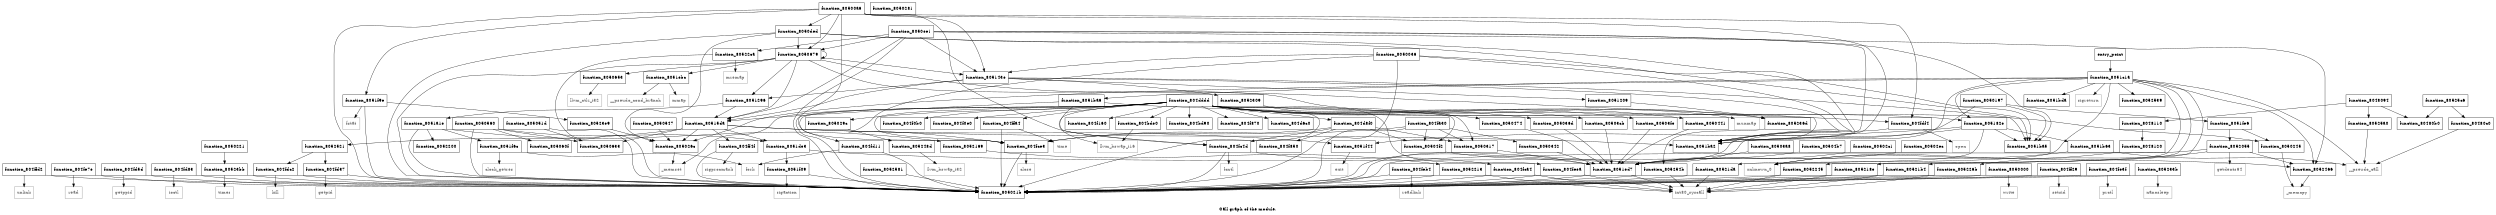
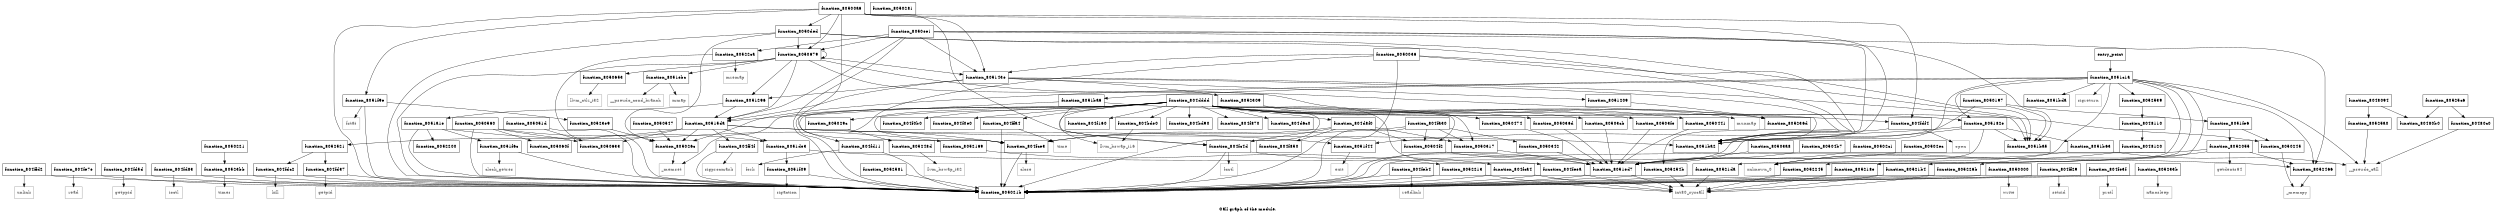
  digraph {
    label="Call graph of the module."
    node [shape=record]
    n1 [label="{function_804fc4d}"]
    n2 [label="{function_804fca4}"]
    n3 [label="{function_805021b}"]
    n4 [color=gray50 fontcolor=gray50 label="{fcntl}"]
    n5 [color=gray50 fontcolor=gray50 label="{int80_syscall}"]
    n6 [label="{function_804fd11}"]
    n7 [color=gray50 fontcolor=gray50 label="{fork}"]
    n8 [label="{function_804fce3}"]
    n9 [color=gray50 fontcolor=gray50 label="{close}"]
    n10 [label="{function_804ffd2}"]
    n11 [color=gray50 fontcolor=gray50 label="{unlink}"]
    n12 [label="{function_804fe7e}"]
    n13 [color=gray50 fontcolor=gray50 label="{read}"]
    n14 [label="{function_804fd37}"]
    n15 [color=gray50 fontcolor=gray50 label="{getpid}"]
    n16 [label="{function_804fd5d}"]
    n17 [color=gray50 fontcolor=gray50 label="{getppid}"]
    n18 [label="{function_80500a6}"]
    n19 [label="{function_8050679}"]
    n20 [label="{function_8050ded}"]
    n21 [label="{function_805143e}"]
    n22 [label="{function_804fdf4}"]
    n23 [label="{function_8051ba2}"]
    n24 [label="{function_8051f9e}"]
    n25 [label="{function_8050653}"]
    n26 [label="{function_8051296}"]
    n27 [label="{function_80515da}"]
    n28 [label="{function_8051ebc}"]
    n29 [label="{function_805236d}"]
    n30 [label="{function_8051ba5}"]
    n31 [label="{function_805026c}"]
    n32 [label="{function_8051209}"]
    n33 [label="{function_8052309}"]
    n34 [color=gray50 fontcolor=gray50 label="{open}"]
    n35 [label="{function_80523e9}"]
    n36 [color=gray50 fontcolor=gray50 label="{fstat}"]
    n37 [label="{function_8050197}"]
    n38 [label="{function_8051fe6}"]
    n39 [label="{function_8050245}"]
    n40 [label="{function_8052055}"]
    n41 [label="{function_804fd83}"]
    n42 [color=gray50 fontcolor=gray50 label="{ioctl}"]
    n43 [label="{function_804feb4}"]
    n44 [color=gray50 fontcolor=gray50 label="{readlink}"]
    n45 [label="{function_8050000}"]
    n46 [color=gray50 fontcolor=gray50 label="{write}"]
    n47 [label="{function_8050281}"]
    n48 [label="{function_805029c}"]
    n49 [label="{function_805248d}"]
    n50 [color=gray50 fontcolor=gray50 label="{llvm_bswap_i32}"]
    n51 [label="{function_80502c1}"]
    n52 [label="{function_8051ed7}"]
    n53 [label="{function_80502ec}"]
    n54 [label="{function_8050317}"]
    n55 [label="{function_8050342}"]
    n56 [label="{function_805036d}"]
    n57 [label="{function_80503a8}"]
    n58 [label="{function_80503cb}"]
    n59 [label="{function_80503fe}"]
    n60 [label="{function_8050441}"]
    n61 [label="{function_8050474}"]
    n62 [label="{function_80504b7}"]
    n63 [label="{function_80504f2}"]
    n64 [label="{function_805051d}"]
    n65 [label="{function_8050633}"]
    n66 [label="{function_8050547}"]
    n67 [color=gray50 fontcolor=gray50 label="{_memset}"]
    n68 [label="{function_8050560}"]
    n69 [label="{function_805060f}"]
    n70 [label="{function_8051de3}"]
    n71 [label="{function_8052466}"]
    n72 [label="{function_8051f09}"]
    n73 [color=gray50 fontcolor=gray50 label="{llvm_ctlz_i32}"]
    n74 [label="{function_8051a1e}"]
    n75 [label="{function_804ff4f}"]
    n76 [label="{function_8051f44}"]
    n77 [label="{function_8052521}"]
    n78 [color=gray50 fontcolor=gray50 label="{mmap}"]
    n79 [color=gray50 fontcolor=gray50 label="{__pseudo_cond_branch}"]
    n80 [label="{function_805254b}"]
    n81 [label="{function_8050ee1}"]
    n82 [label="{function_80522ca}"]
    n83 [color=gray50 fontcolor=gray50 label="{mremap}"]
    n84 [color=gray50 fontcolor=gray50 label="{_memcpy}"]
    n85 [label="{function_8051f6c}"]
    n86 [label="{function_8052169}"]
    n87 [label="{function_8052200}"]
    n88 [color=gray50 fontcolor=gray50 label="{munmap}"]
    n89 [color=gray50 fontcolor=gray50 label="{sigprocmask}"]
    n90 [color=gray50 fontcolor=gray50 label="{exit}"]
    n91 [label="{function_804fdc2}"]
    n92 [color=gray50 fontcolor=gray50 label="{kill}"]
    n93 [label="{function_804ff29}"]
    n94 [color=gray50 fontcolor=gray50 label="{setsid}"]
    n95 [label="{function_8050036}"]
    n96 [label="{function_804fe3f}"]
    n97 [color=gray50 fontcolor=gray50 label="{prctl}"]
    n98 [label="{function_804ffa4}"]
    n99 [color=gray50 fontcolor=gray50 label="{time}"]
    n100 [color=gray50 fontcolor=gray50 label="{times}"]
    n101 [label="{function_8050221}"]
    n102 [label="{function_80523bb}"]
    n103 [label="{function_805182e}"]
    n104 [label="{function_8051b63}"]
    n105 [color=gray50 fontcolor=gray50 label="{unknown_0}"]
    n106 [color=gray50 fontcolor=gray50 label="{__pseudo_call}"]
    n107 [color=gray50 fontcolor=gray50 label="{clock_getres}"]
    n108 [label="{function_8052213}"]
    n109 [label="{function_8051ba6}"]
    n110 [label="{function_8051bda}"]
    n111 [label="{function_8051c1a}"]
    n112 [label="{function_805218e}"]
    n113 [label="{function_80521b4}"]
    n114 [label="{function_80521da}"]
    n115 [label="{function_8052245}"]
    n116 [label="{function_8052539}"]
    n117 [color=gray50 fontcolor=gray50 label="{sigreturn}"]
    n118 [color=gray50 fontcolor=gray50 label="{sigaction}"]
    n119 [label="{function_805226b}"]
    n120 [color=gray50 fontcolor=gray50 label="{getdents64}"]
    n121 [label="{function_805233b}"]
    n122 [color=gray50 fontcolor=gray50 label="{nanosleep}"]
    n123 [label="{function_8052581}"]
    n124 [label="{function_80525a0}"]
    n125 [label="{function_80525c6}"]
    n126 [label="{function_80480b0}"]
    n127 [label="{function_80480c0}"]
    n128 [color=gray50 fontcolor=gray50 label="{llvm_bswap_i16}"]
    n129 [label="{function_804feea}"]
    n130 [label="{function_8048094}"]
    n131 [label="{function_8048110}"]
    n132 [label="{function_8048120}"]
    n133 [label="{entry_point}"]
    n134 [label="{function_804bd90}"]
    n135 [label="{function_804f870}"]
    n136 [label="{function_804bde0}"]
    n137 [label="{function_804d6c0}"]
    n138 [label="{function_804d8f0}"]
    n139 [label="{function_804f850}"]
    n140 [label="{function_804dddd}"]
    n141 [label="{function_804f0b0}"]
    n142 [label="{function_804f0e0}"]
    n143 [label="{function_804f160}"]
    n144 [label="{function_804fa30}"]
    n1 -> n2
    n1 -> n3
    n1 -> n4
    n2 -> n3
    n2 -> n5
    n6 -> n3
    n6 -> n7
    n8 -> n3
    n8 -> n9
    n10 -> n3
    n10 -> n11
    n12 -> n3
    n12 -> n13
    n14 -> n3
    n14 -> n15
    n16 -> n3
    n16 -> n17
    n18 -> n1
    n18 -> n3
    n18 -> n8
    n18 -> n19
    n18 -> n20
    n18 -> n21
    n18 -> n22
    n18 -> n23
    n18 -> n24
    n19 -> n3
    n19 -> n19
    n19 -> n21
    n19 -> n23
    n19 -> n25
    n19 -> n26
    n19 -> n27
    n19 -> n28
    n19 -> n29
    n20 -> n3
    n20 -> n19
    n20 -> n23
    n20 -> n30
    n20 -> n31
    n21 -> n23
    n21 -> n26
    n21 -> n27
    n21 -> n30
    n21 -> n32
    n21 -> n33
    n22 -> n3
    n22 -> n34
    n24 -> n3
    n24 -> n35
    n24 -> n36
    n25 -> n73
    n26 -> n27
    n26 -> n74
    n27 -> n23
    n27 -> n31
    n27 -> n65
    n27 -> n70
    n27 -> n75
    n27 -> n76
    n27 -> n77
    n28 -> n78
    n28 -> n79
    n29 -> n80
    n31 -> n67
    n32 -> n29
    n33 -> n3
    n33 -> n88
    n35 -> n31
    n37 -> n23
    n37 -> n30
    n37 -> n38
    n38 -> n39
    n38 -> n40
    n39 -> n84
    n40 -> n3
    n40 -> n71
    n40 -> n119
    n40 -> n120
    n41 -> n3
    n41 -> n42
    n43 -> n3
    n43 -> n44
    n45 -> n3
    n45 -> n46
    n48 -> n49
    n49 -> n50
    n51 -> n52
    n52 -> n3
    n52 -> n5
    n53 -> n52
    n54 -> n52
    n55 -> n52
    n56 -> n52
    n57 -> n52
    n58 -> n52
    n59 -> n52
    n60 -> n52
    n61 -> n52
    n62 -> n52
    n63 -> n52
    n64 -> n3
    n64 -> n65
    n66 -> n31
    n68 -> n3
    n68 -> n65
    n68 -> n69
    n68 -> n70
    n70 -> n71
    n70 -> n72
    n71 -> n84
    n72 -> n3
    n72 -> n118
    n74 -> n3
    n74 -> n85
    n74 -> n86
    n74 -> n87
    n75 -> n3
    n75 -> n89
    n76 -> n90
    n77 -> n14
    n77 -> n91
    n80 -> n3
    n80 -> n5
    n81 -> n3
    n81 -> n19
    n81 -> n21
    n81 -> n23
    n81 -> n27
    n81 -> n30
    n81 -> n71
    n81 -> n82
    n82 -> n3
    n82 -> n83
-   n85 -> n7
+   n85 -> n3
    n85 -> n107
    n86 -> n108
    n91 -> n3
    n91 -> n92
    n93 -> n3
    n93 -> n94
    n95 -> n3
    n95 -> n8
    n95 -> n21
    n95 -> n23
    n95 -> n30
    n96 -> n3
    n96 -> n97
    n98 -> n3
    n98 -> n99
    n101 -> n102
    n102 -> n3
    n102 -> n100
    n103 -> n23
    n103 -> n30
    n103 -> n76
    n103 -> n104
    n103 -> n105
    n104 -> n105
    n104 -> n106
    n108 -> n3
    n108 -> n5
    n109 -> n1
    n109 -> n22
    n109 -> n27
    n111 -> n3
    n111 -> n31
    n111 -> n71
    n111 -> n103
    n111 -> n106
    n111 -> n109
    n111 -> n110
    n111 -> n112
    n111 -> n113
    n111 -> n114
    n111 -> n115
    n111 -> n116
    n111 -> n117
    n112 -> n3
    n112 -> n5
    n113 -> n3
    n113 -> n5
    n114 -> n3
    n114 -> n5
    n115 -> n3
    n115 -> n5
    n119 -> n3
    n119 -> n5
    n121 -> n3
    n121 -> n122
    n123 -> n3
    n124 -> n106
    n125 -> n126
    n125 -> n127
    n127 -> n106
    n129 -> n3
    n129 -> n5
    n130 -> n124
    n130 -> n126
-   n130 -> n131
+   n116 -> n131
    n131 -> n132
    n132 -> n105
    n133 -> n111
    n136 -> n128
    n138 -> n1
    n138 -> n8
    n138 -> n54
    n138 -> n63
    n138 -> n139
    n140 -> n3
    n140 -> n6
    n140 -> n8
    n140 -> n39
    n140 -> n48
    n140 -> n54
    n140 -> n56
    n140 -> n58
    n140 -> n59
    n140 -> n60
    n140 -> n61
    n140 -> n63
    n140 -> n67
    n140 -> n98
    n140 -> n103
    n140 -> n128
    n140 -> n129
    n140 -> n134
    n140 -> n135
    n140 -> n136
    n140 -> n137
    n140 -> n138
    n140 -> n141
    n140 -> n142
    n140 -> n143
    n144 -> n3
    n144 -> n8
    n144 -> n54
    n144 -> n55
    n144 -> n63
  }
